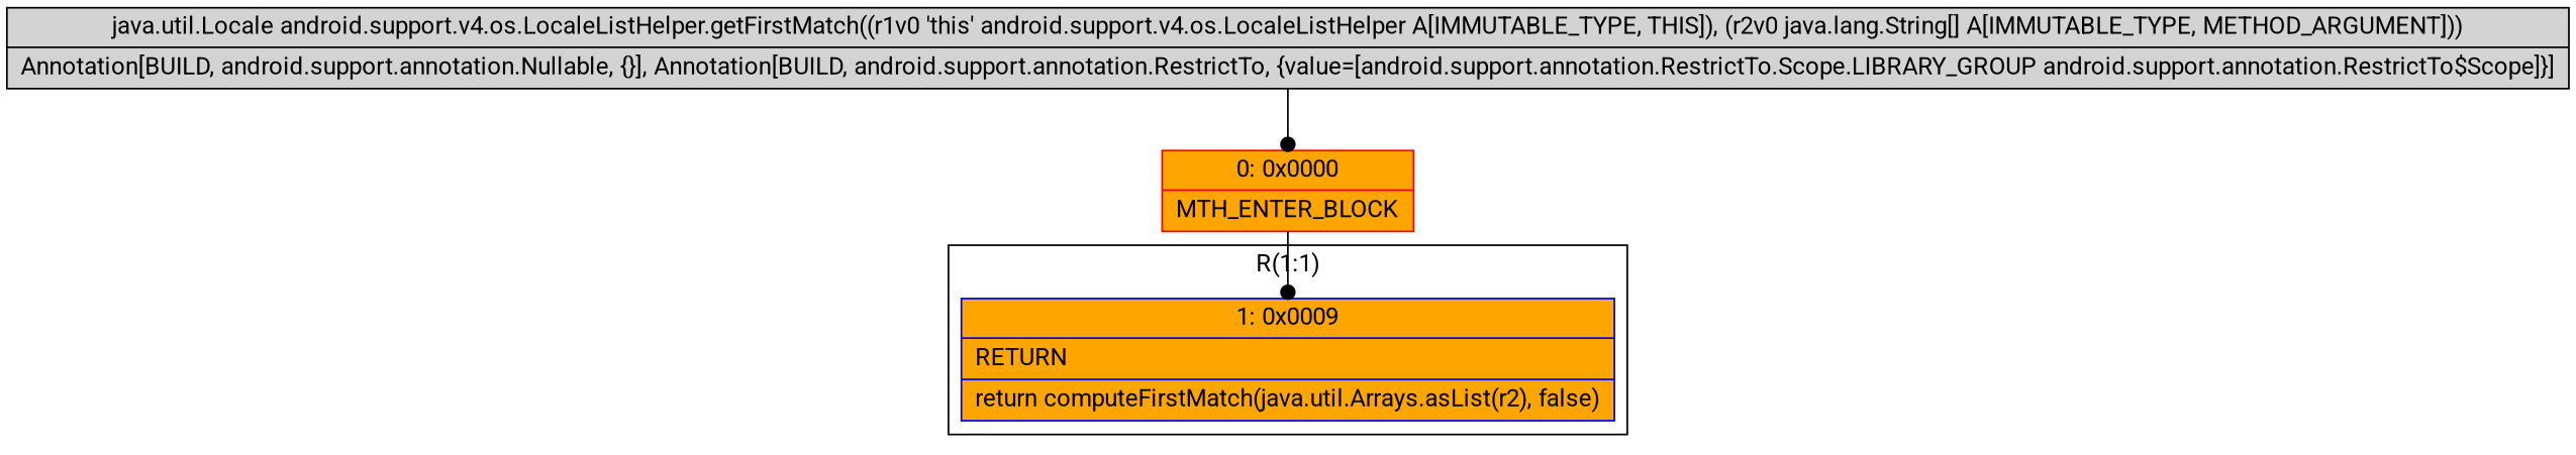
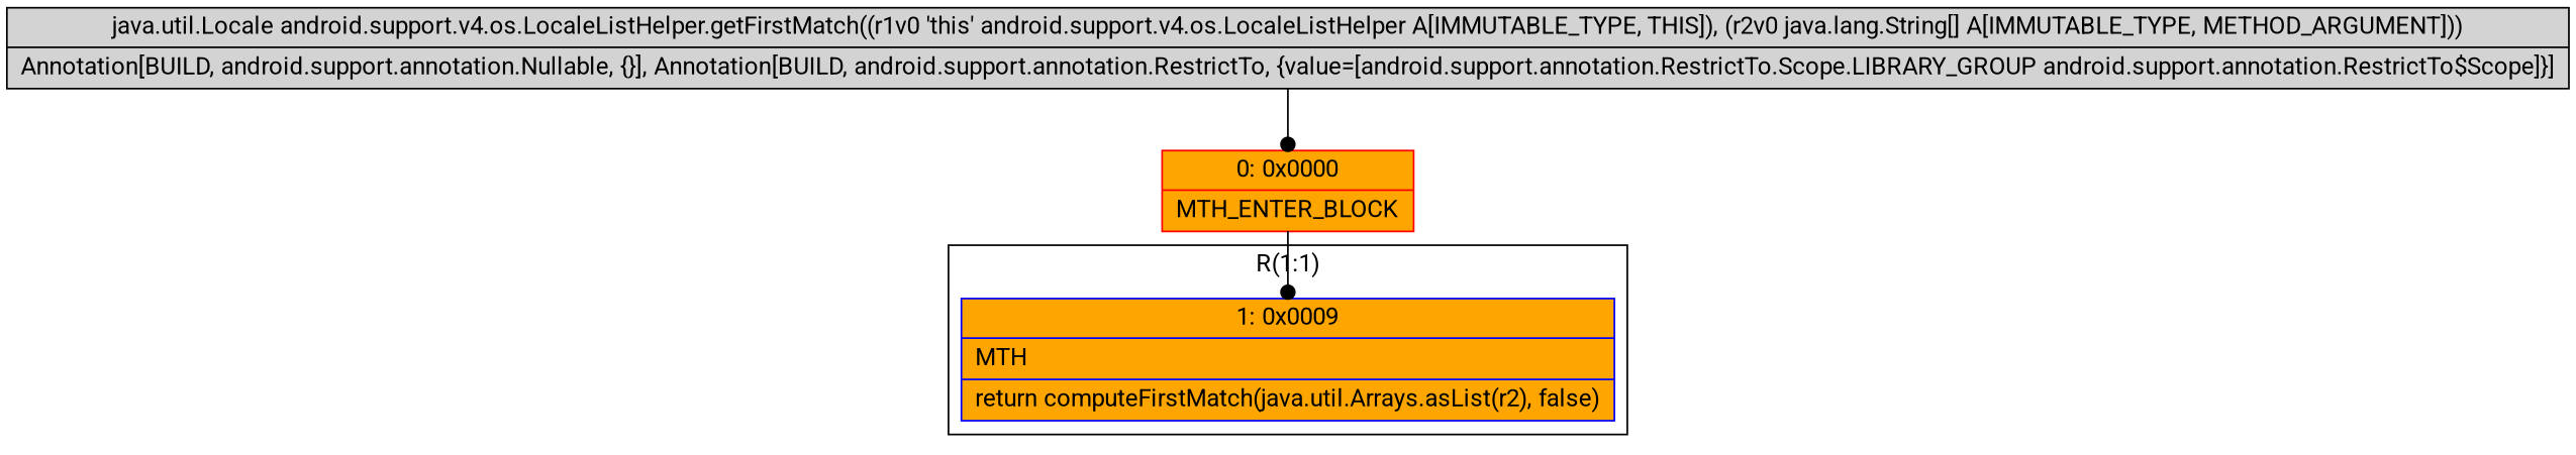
  digraph {
    fontname=Roboto
    node [shape=record style=filled fillcolor=orange fontname=Roboto]
    edge [arrowhead=dot fontname=Roboto]
-   n1 [color=blue label="{1\:\ 0x0009|RETURN\l|return computeFirstMatch(java.util.Arrays.asList(r2), false)\l}"]
+   n1 [color=blue label="{1\:\ 0x0009|MTH\l|return computeFirstMatch(java.util.Arrays.asList(r2), false)\l}"]
    n2 [color=red label="{0\:\ 0x0000|MTH_ENTER_BLOCK\l}"]
    n3 [label="{java.util.Locale android.support.v4.os.LocaleListHelper.getFirstMatch((r1v0 'this' android.support.v4.os.LocaleListHelper A[IMMUTABLE_TYPE, THIS]), (r2v0 java.lang.String[] A[IMMUTABLE_TYPE, METHOD_ARGUMENT]))  | Annotation[BUILD, android.support.annotation.Nullable, \{\}], Annotation[BUILD, android.support.annotation.RestrictTo, \{value=[android.support.annotation.RestrictTo.Scope.LIBRARY_GROUP android.support.annotation.RestrictTo$Scope]\}]\l}" fillcolor=lightgrey]
    subgraph cluster_1 {
      label="R(1:1)"
      n1
    }
    n2 -> n1
    n3 -> n2
  }
